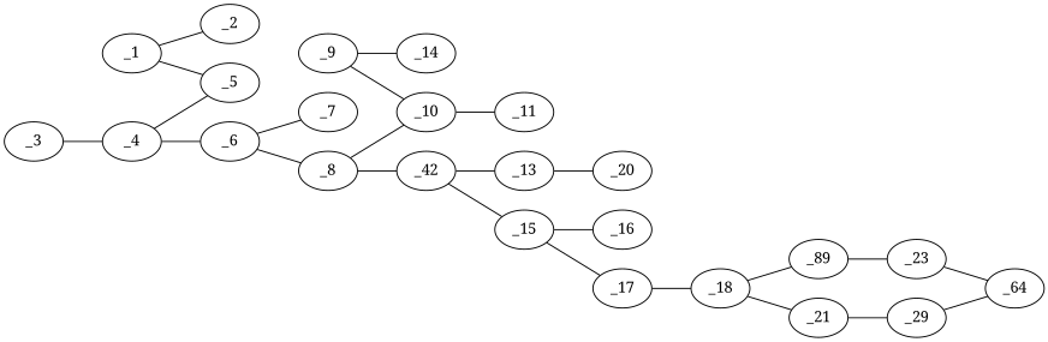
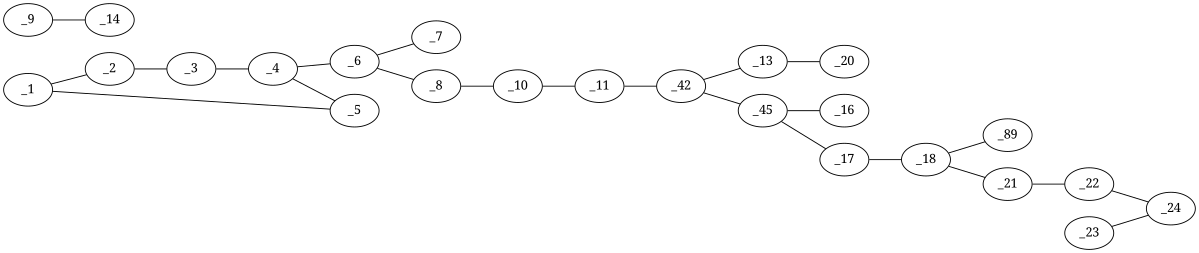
  graph {
    fontname="Noto Serif"
    rankdir=LR
    node [charge=0 chem=1 fontname="Noto Serif" symbol="C  " x=4.5981 y=-3.3988]
    edge [fontname="Noto Serif" valence=1]
    _1 [chem=5 symbol="S  " x=7.9128 y=-3.7352]
    _2 [x=7.4128 y=-4.6012]
    _5 [x=7.2437 y=-2.9921]
    _3 [x=6.4346 y=-4.3933]
    _4 [x=6.3301]
    _6 [x=5.4641 y=-2.8988]
    _7 [chem=5 symbol="S  "]
    _8 [chem=4 symbol="N  " x=5.4641 y=-1.8988]
    _10 [y=-1.3988]
    _11 [y=-0.3988]
    n11 [label=_42 x=3.7321 y=0.1012]
    _9 [x=3.732 y=-1.8988]
    _14 [x=2.866 y=-1.3988]
    _13 [x=2.866 y=-0.3988]
-   _15 [x=3.7321 y=1.1012]
+   _15 [x=3.7321 y=1.1012 label=_45]
    _20 [chem=7 symbol="Cl " x=2 y=0.1012]
    _16 [chem=2 symbol="O  " x=2.866 y=1.6012]
    _17 [chem=2 symbol="O  " y=1.6012]
    _18 [y=2.6012]
    n20 [label=_89 x=3.7321 y=3.1012]
    _21 [x=5.4641 y=3.1012]
    _23 [x=3.7321 y=4.1012]
-   _22 [x=5.4641 y=4.1012 label=_29]
-   _24 [y=4.6012 label=_64]
+   _22 [x=5.4641 y=4.1012]
+   _24 [y=4.6012]
    _1 -- _2
    _1 -- _5
+   _2 -- _3 [valence=2]
    _3 -- _4
    _4 -- _5 [valence=2]
    _4 -- _6
    _6 -- _7 [valence=2]
    _6 -- _8
    _8 -- _10
    _10 -- _11
-   _8 -- n11 [valence=2]
+   _11 -- n11 [valence=2]
    n11 -- _13
    n11 -- _15
-   _9 -- _10 [valence=2]
    _9 -- _14
    _13 -- _20
    _15 -- _16 [valence=2]
    _15 -- _17
    _17 -- _18
    _18 -- n20
    _18 -- _21
-   n20 -- _23
    _21 -- _22
    _23 -- _24
    _22 -- _24
  }
